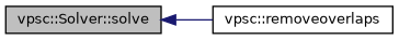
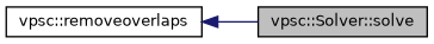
  digraph {
    rankdir=LR
    node [color=black fontname=Helvetica fontsize=10 shape=record style=filled]
    n1 [fillcolor=grey75 fontcolor=black height=0.2 label="vpsc::Solver::solve" width=0.4]
    n2 [fillcolor=white height=0.2 label="vpsc::removeoverlaps" width=0.4]
-   n1 -> n2 [color=midnightblue dir=back fontname=Helvetica fontsize=10 labelfontname=Helvetica labelfontsize=10 style=solid]
+   n2 -> n1 [color=midnightblue dir=back fontname=Helvetica fontsize=10 labelfontname=Helvetica labelfontsize=10 style=solid]
  }
